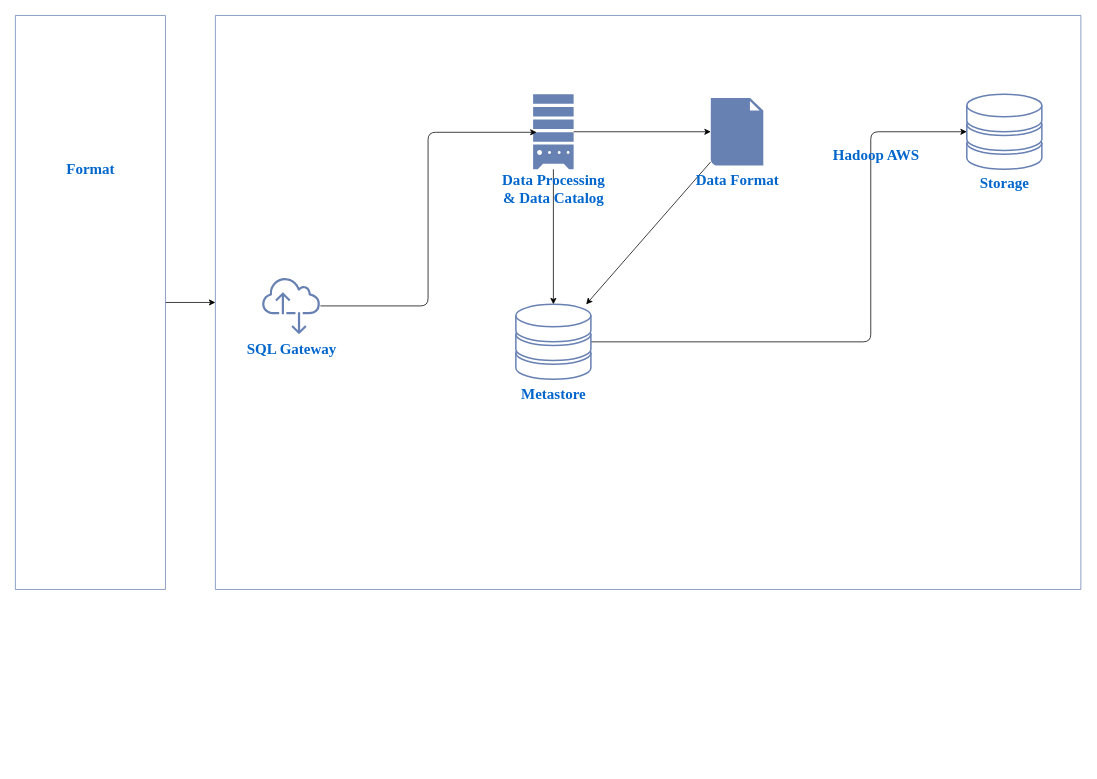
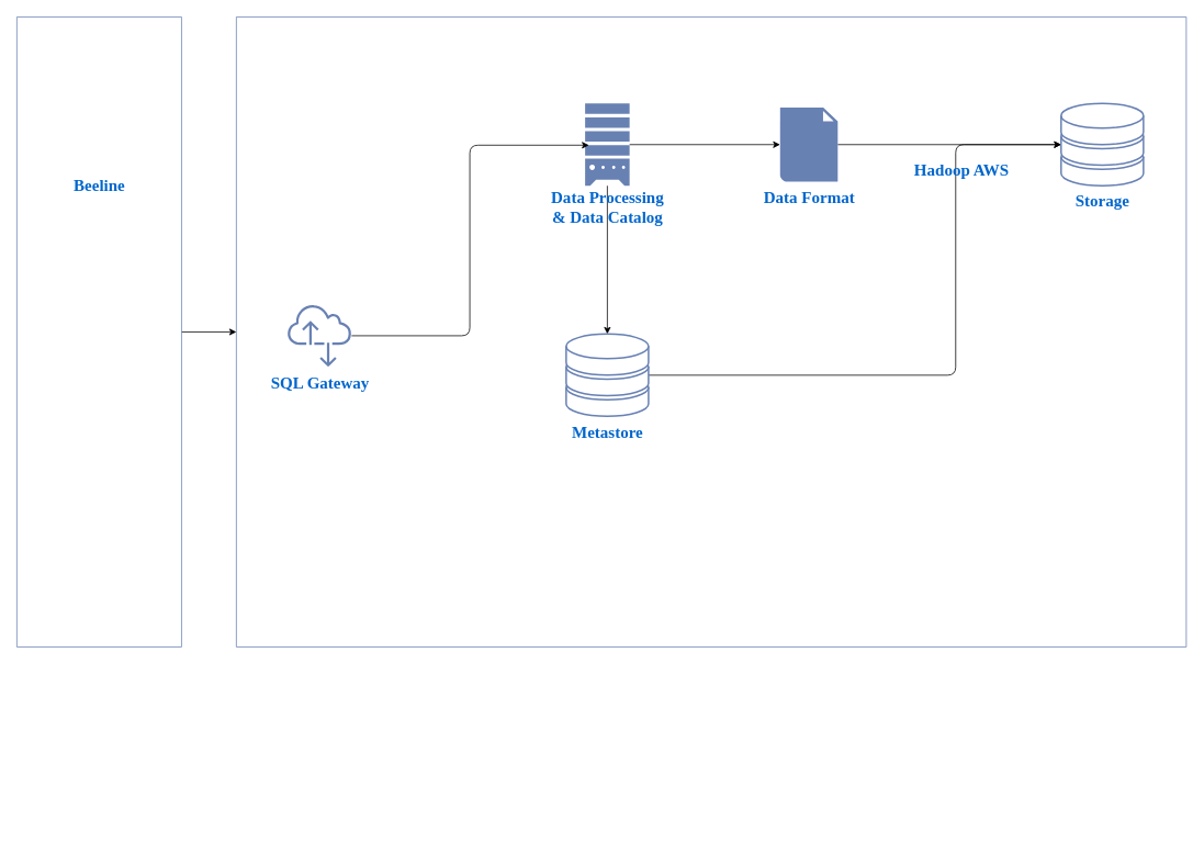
  <mxCell id="0" />
  <mxCell id="1" parent="0" />
  <mxCell id="2" value="&lt;font style=&quot;font-size: 20px;&quot;&gt;&lt;b&gt;Storage&lt;/b&gt;&lt;/font&gt;" style="fontColor=#0066CC;verticalAlign=top;verticalLabelPosition=bottom;labelPosition=center;align=center;html=1;outlineConnect=0;fillColor=#FFFFFF;strokeColor=#6881B3;gradientColor=none;gradientDirection=north;strokeWidth=2;shape=mxgraph.networks.storage;hachureGap=4;fontFamily=Architects Daughter;fontSource=https%3A%2F%2Ffonts.googleapis.com%2Fcss%3Ffamily%3DArchitects%2BDaughter;fontSize=20;" vertex="1" parent="1"><mxGeometry x="1288" y="125" width="100" height="100" as="geometry" /></mxCell>
  <mxCell id="3" value="" style="shape=image;verticalLabelPosition=bottom;labelBackgroundColor=default;verticalAlign=top;aspect=fixed;imageAspect=0;image=https://seeklogo.com/images/M/minio-logo-4B2D780928-seeklogo.com.png;" vertex="1" parent="1"><mxGeometry x="1260" y="55" width="138.46" height="60" as="geometry" /></mxCell>
- <mxCell id="4" style="edgeStyle=none;hachureGap=4;html=1;fontFamily=Architects Daughter;fontSource=https%3A%2F%2Ffonts.googleapis.com%2Fcss%3Ffamily%3DArchitects%2BDaughter;fontSize=20;" edge="1" parent="1" source="5" target="15"><mxGeometry relative="1" as="geometry"><mxPoint x="790" y="435" as="sourcePoint" /></mxGeometry></mxCell>
+ <mxCell id="4" style="edgeStyle=none;hachureGap=4;html=1;entryX=0;entryY=0.5;entryDx=0;entryDy=0;entryPerimeter=0;fontFamily=Architects Daughter;fontSource=https%3A%2F%2Ffonts.googleapis.com%2Fcss%3Ffamily%3DArchitects%2BDaughter;fontSize=20;" edge="1" parent="1" source="5" target="2"><mxGeometry relative="1" as="geometry"><mxPoint x="790" y="435" as="sourcePoint" /></mxGeometry></mxCell>
  <mxCell id="5" value="&lt;span style=&quot;color: rgb(0, 102, 204); font-family: &amp;quot;Architects Daughter&amp;quot;; font-size: 20px;&quot;&gt;&lt;b&gt;Data Format&lt;/b&gt;&lt;/span&gt;" style="shadow=0;dashed=0;html=1;strokeColor=none;fillColor=#6881B3;labelPosition=center;verticalLabelPosition=bottom;verticalAlign=top;align=center;outlineConnect=0;shape=mxgraph.veeam.2d.file;fillStyle=auto;" vertex="1" parent="1"><mxGeometry x="946.78" y="130" width="70" height="90" as="geometry" /></mxCell>
  <mxCell id="6" value="" style="shape=image;verticalLabelPosition=bottom;labelBackgroundColor=default;verticalAlign=top;aspect=fixed;imageAspect=0;image=https://spark.apache.org/images/delta-lake-logo.png;" vertex="1" parent="1"><mxGeometry x="903.39" y="42.5" width="156.78" height="85" as="geometry" /></mxCell>
  <mxCell id="7" style="edgeStyle=none;html=1;entryX=0.5;entryY=0;entryDx=0;entryDy=0;entryPerimeter=0;" edge="1" parent="1" source="9" target="15"><mxGeometry relative="1" as="geometry"><mxPoint x="720" y="305" as="targetPoint" /></mxGeometry></mxCell>
  <mxCell id="8" style="edgeStyle=none;html=1;" edge="1" parent="1" source="9" target="5"><mxGeometry relative="1" as="geometry" /></mxCell>
  <mxCell id="9" value="" style="sketch=0;html=1;aspect=fixed;strokeColor=none;shadow=0;align=center;verticalAlign=top;fillColor=#6881B3;shape=mxgraph.gcp2.compute_engine_2;fillStyle=auto;" vertex="1" parent="1"><mxGeometry x="710" y="125" width="54" height="100" as="geometry" /></mxCell>
  <mxCell id="10" value="" style="shape=image;verticalLabelPosition=bottom;labelBackgroundColor=default;verticalAlign=top;aspect=fixed;imageAspect=0;image=https://cdn.icon-icons.com/icons2/2699/PNG/512/apache_spark_logo_icon_170561.png;" vertex="1" parent="1"><mxGeometry x="667" y="50" width="140" height="70" as="geometry" /></mxCell>
  <mxCell id="11" value="&lt;span style=&quot;color: rgb(0, 102, 204); font-family: &amp;quot;Architects Daughter&amp;quot;; font-size: 20px;&quot;&gt;&lt;b&gt;Data Processing&lt;br&gt;&amp;amp; Data Catalog&lt;/b&gt;&lt;br&gt;&lt;/span&gt;" style="text;html=1;align=center;verticalAlign=middle;resizable=0;points=[];autosize=1;strokeColor=none;fillColor=none;glass=0;shadow=0;" vertex="1" parent="1"><mxGeometry x="652" y="220" width="170" height="60" as="geometry" /></mxCell>
  <mxCell id="12" value="" style="shape=image;verticalLabelPosition=bottom;labelBackgroundColor=default;verticalAlign=top;aspect=fixed;imageAspect=0;image=https://upload.wikimedia.org/wikipedia/commons/thumb/b/bb/Apache_Hive_logo.svg/1138px-Apache_Hive_logo.svg.png;" vertex="1" parent="1"><mxGeometry x="704.78" y="335" width="64.44" height="58" as="geometry" /></mxCell>
  <mxCell id="13" value="" style="shape=image;verticalLabelPosition=bottom;labelBackgroundColor=default;verticalAlign=top;aspect=fixed;imageAspect=0;image=https://upload.wikimedia.org/wikipedia/commons/2/29/Postgresql_elephant.svg;" vertex="1" parent="1"><mxGeometry x="712.77" y="585" width="48.46" height="50" as="geometry" /></mxCell>
  <mxCell id="14" style="edgeStyle=orthogonalEdgeStyle;html=1;entryX=0;entryY=0.5;entryDx=0;entryDy=0;entryPerimeter=0;" edge="1" parent="1" source="15" target="2"><mxGeometry relative="1" as="geometry"><Array as="points"><mxPoint x="1160" y="455" /><mxPoint x="1160" y="175" /></Array></mxGeometry></mxCell>
  <mxCell id="15" value="&lt;font style=&quot;font-size: 20px;&quot;&gt;&lt;b&gt;Metastore&lt;/b&gt;&lt;/font&gt;" style="fontColor=#0066CC;verticalAlign=top;verticalLabelPosition=bottom;labelPosition=center;align=center;html=1;outlineConnect=0;fillColor=#FFFFFF;strokeColor=#6881B3;gradientColor=none;gradientDirection=north;strokeWidth=2;shape=mxgraph.networks.storage;hachureGap=4;fontFamily=Architects Daughter;fontSource=https%3A%2F%2Ffonts.googleapis.com%2Fcss%3Ffamily%3DArchitects%2BDaughter;fontSize=20;" vertex="1" parent="1"><mxGeometry x="687" y="405" width="100" height="100" as="geometry" /></mxCell>
  <mxCell id="16" value="" style="shape=image;verticalLabelPosition=bottom;labelBackgroundColor=default;verticalAlign=top;aspect=fixed;imageAspect=0;image=https://cognitivewaves.files.wordpress.com/2021/05/apache-thrift.png;" vertex="1" parent="1"><mxGeometry x="677" y="295" width="120" height="30" as="geometry" /></mxCell>
  <mxCell id="17" style="edgeStyle=orthogonalEdgeStyle;html=1;entryX=0.086;entryY=0.507;entryDx=0;entryDy=0;entryPerimeter=0;" edge="1" parent="1" source="23" target="9"><mxGeometry relative="1" as="geometry"><Array as="points"><mxPoint x="570" y="407" /><mxPoint x="570" y="176" /></Array></mxGeometry></mxCell>
  <mxCell id="18" value="" style="group" vertex="1" connectable="0" parent="1"><mxGeometry x="1090" y="152" width="153.33" height="73" as="geometry" /></mxCell>
  <mxCell id="19" value="" style="shape=image;verticalLabelPosition=bottom;labelBackgroundColor=default;verticalAlign=top;aspect=fixed;imageAspect=0;image=https://upload.wikimedia.org/wikipedia/commons/3/38/Hadoop_logo_new.svg;" vertex="1" parent="18"><mxGeometry width="153.33" height="46" as="geometry" /></mxCell>
  <mxCell id="20" value="&lt;b style=&quot;border-color: var(--border-color); color: rgb(0, 102, 204); font-family: &amp;quot;Architects Daughter&amp;quot;; font-size: 20px;&quot;&gt;Hadoop AWS&lt;/b&gt;" style="text;html=1;align=center;verticalAlign=middle;resizable=0;points=[];autosize=1;strokeColor=none;fillColor=none;" vertex="1" parent="18"><mxGeometry x="6.67" y="33" width="140" height="40" as="geometry" /></mxCell>
  <mxCell id="21" value="" style="swimlane;startSize=0;shadow=0;glass=0;fillStyle=auto;strokeColor=#6881B3;fillColor=#6881B3;" vertex="1" parent="1"><mxGeometry x="286.52" y="20" width="1153.48" height="765" as="geometry" /></mxCell>
  <mxCell id="22" value="" style="shape=image;verticalLabelPosition=bottom;labelBackgroundColor=default;verticalAlign=top;aspect=fixed;imageAspect=0;image=https://miro.medium.com/v2/resize:fit:1400/1*MAI0jVK9ZdsdrOZEm9II4w.png;" vertex="1" parent="21"><mxGeometry x="33.48" y="295" width="135.03" height="47" as="geometry" /></mxCell>
  <mxCell id="23" value="&lt;b style=&quot;border-color: var(--border-color); color: rgb(0, 102, 204); font-family: &amp;quot;Architects Daughter&amp;quot;; font-size: 20px;&quot;&gt;SQL Gateway&lt;/b&gt;" style="sketch=0;outlineConnect=0;fontColor=#232F3E;gradientColor=none;fillColor=#6881B3;strokeColor=none;dashed=0;verticalLabelPosition=bottom;verticalAlign=top;align=center;html=1;fontSize=12;fontStyle=0;aspect=fixed;pointerEvents=1;shape=mxgraph.aws4.internet_alt2;shadow=0;glass=0;fillStyle=auto;" vertex="1" parent="21"><mxGeometry x="61.99" y="348" width="78" height="78" as="geometry" /></mxCell>
  <mxCell id="24" value="" style="shape=image;verticalLabelPosition=bottom;labelBackgroundColor=default;verticalAlign=top;aspect=fixed;imageAspect=0;image=https://desosa.nl/projects/docker-compose/2020/03/02/images/docker-compose/logo_docker_compose.png;" vertex="1" parent="1"><mxGeometry x="1040" y="785" width="400" height="230.46" as="geometry" /></mxCell>
  <mxCell id="25" value="" style="shape=image;verticalLabelPosition=bottom;labelBackgroundColor=default;verticalAlign=top;aspect=fixed;imageAspect=0;image=https://upload.wikimedia.org/wikipedia/commons/thumb/4/4e/Docker_%28container_engine%29_logo.svg/2560px-Docker_%28container_engine%29_logo.svg.png;" vertex="1" parent="1"><mxGeometry x="287" y="785" width="712.9" height="170" as="geometry" /></mxCell>
  <mxCell id="26" style="edgeStyle=orthogonalEdgeStyle;html=1;entryX=0;entryY=0.5;entryDx=0;entryDy=0;" edge="1" parent="1" source="27" target="21"><mxGeometry relative="1" as="geometry" /></mxCell>
  <mxCell id="27" value="" style="swimlane;startSize=0;shadow=0;glass=0;fillStyle=auto;strokeColor=#6881B3;fillColor=#6881B3;" vertex="1" parent="1"><mxGeometry x="20" y="20" width="200" height="765" as="geometry" /></mxCell>
  <mxCell id="28" value="" style="group" vertex="1" connectable="0" parent="27"><mxGeometry x="55" y="132" width="90" height="92" as="geometry" /></mxCell>
  <mxCell id="29" value="" style="shape=image;verticalLabelPosition=bottom;labelBackgroundColor=default;verticalAlign=top;aspect=fixed;imageAspect=0;image=https://upload.wikimedia.org/wikipedia/commons/thumb/b/bb/Apache_Hive_logo.svg/1138px-Apache_Hive_logo.svg.png;" vertex="1" parent="28"><mxGeometry x="12.78" width="64.44" height="58" as="geometry" /></mxCell>
- <mxCell id="30" value="&lt;b style=&quot;border-color: var(--border-color); color: rgb(0, 102, 204); font-family: &amp;quot;Architects Daughter&amp;quot;; font-size: 20px;&quot;&gt;Format&lt;/b&gt;" style="text;html=1;align=center;verticalAlign=middle;resizable=0;points=[];autosize=1;strokeColor=none;fillColor=none;" vertex="1" parent="28"><mxGeometry y="52" width="90" height="40" as="geometry" /></mxCell>
+ <mxCell id="30" value="&lt;b style=&quot;border-color: var(--border-color); color: rgb(0, 102, 204); font-family: &amp;quot;Architects Daughter&amp;quot;; font-size: 20px;&quot;&gt;Beeline&lt;/b&gt;" style="text;html=1;align=center;verticalAlign=middle;resizable=0;points=[];autosize=1;strokeColor=none;fillColor=none;" vertex="1" parent="28"><mxGeometry y="52" width="90" height="40" as="geometry" /></mxCell>
  <mxCell id="31" value="" style="shape=image;verticalLabelPosition=bottom;labelBackgroundColor=default;verticalAlign=top;aspect=fixed;imageAspect=0;image=https://upload.wikimedia.org/wikipedia/commons/thumb/e/ed/Pandas_logo.svg/2560px-Pandas_logo.svg.png;" vertex="1" parent="27"><mxGeometry x="16.1" y="575" width="173.33" height="70" as="geometry" /></mxCell>
  <mxCell id="32" value="" style="shape=image;verticalLabelPosition=bottom;labelBackgroundColor=default;verticalAlign=top;aspect=fixed;imageAspect=0;image=https://enterprisedb.com/sites/default/files/partner_logos/logo-dbeaver.png;" vertex="1" parent="27"><mxGeometry x="30.0" y="365" width="140" height="70" as="geometry" /></mxCell>
